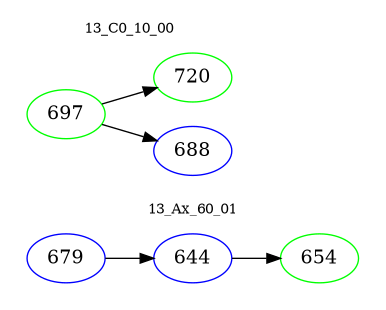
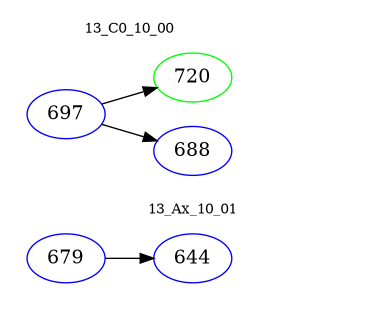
  digraph {
    rankdir=LR
    node [color=blue]
    edge [color=black]
    n1 [label=679]
    n2 [label=644]
-   n3 [color=green label=654]
-   n4 [color=green label=697]
+   n4 [label=697]
    n5 [label=688]
    n6 [color=green label=720]
    subgraph cluster_1 {
      color=white
      fontsize=10
-     label="13_Ax_60_01"
+     label="13_Ax_10_01"
      n1
      n2
-     n3
    }
    subgraph cluster_2 {
      color=white
      fontsize=10
      label="13_C0_10_00"
      n4
      n5
      n6
    }
    n1 -> n2
-   n2 -> n3
    n4 -> n5
    n4 -> n6
  }
